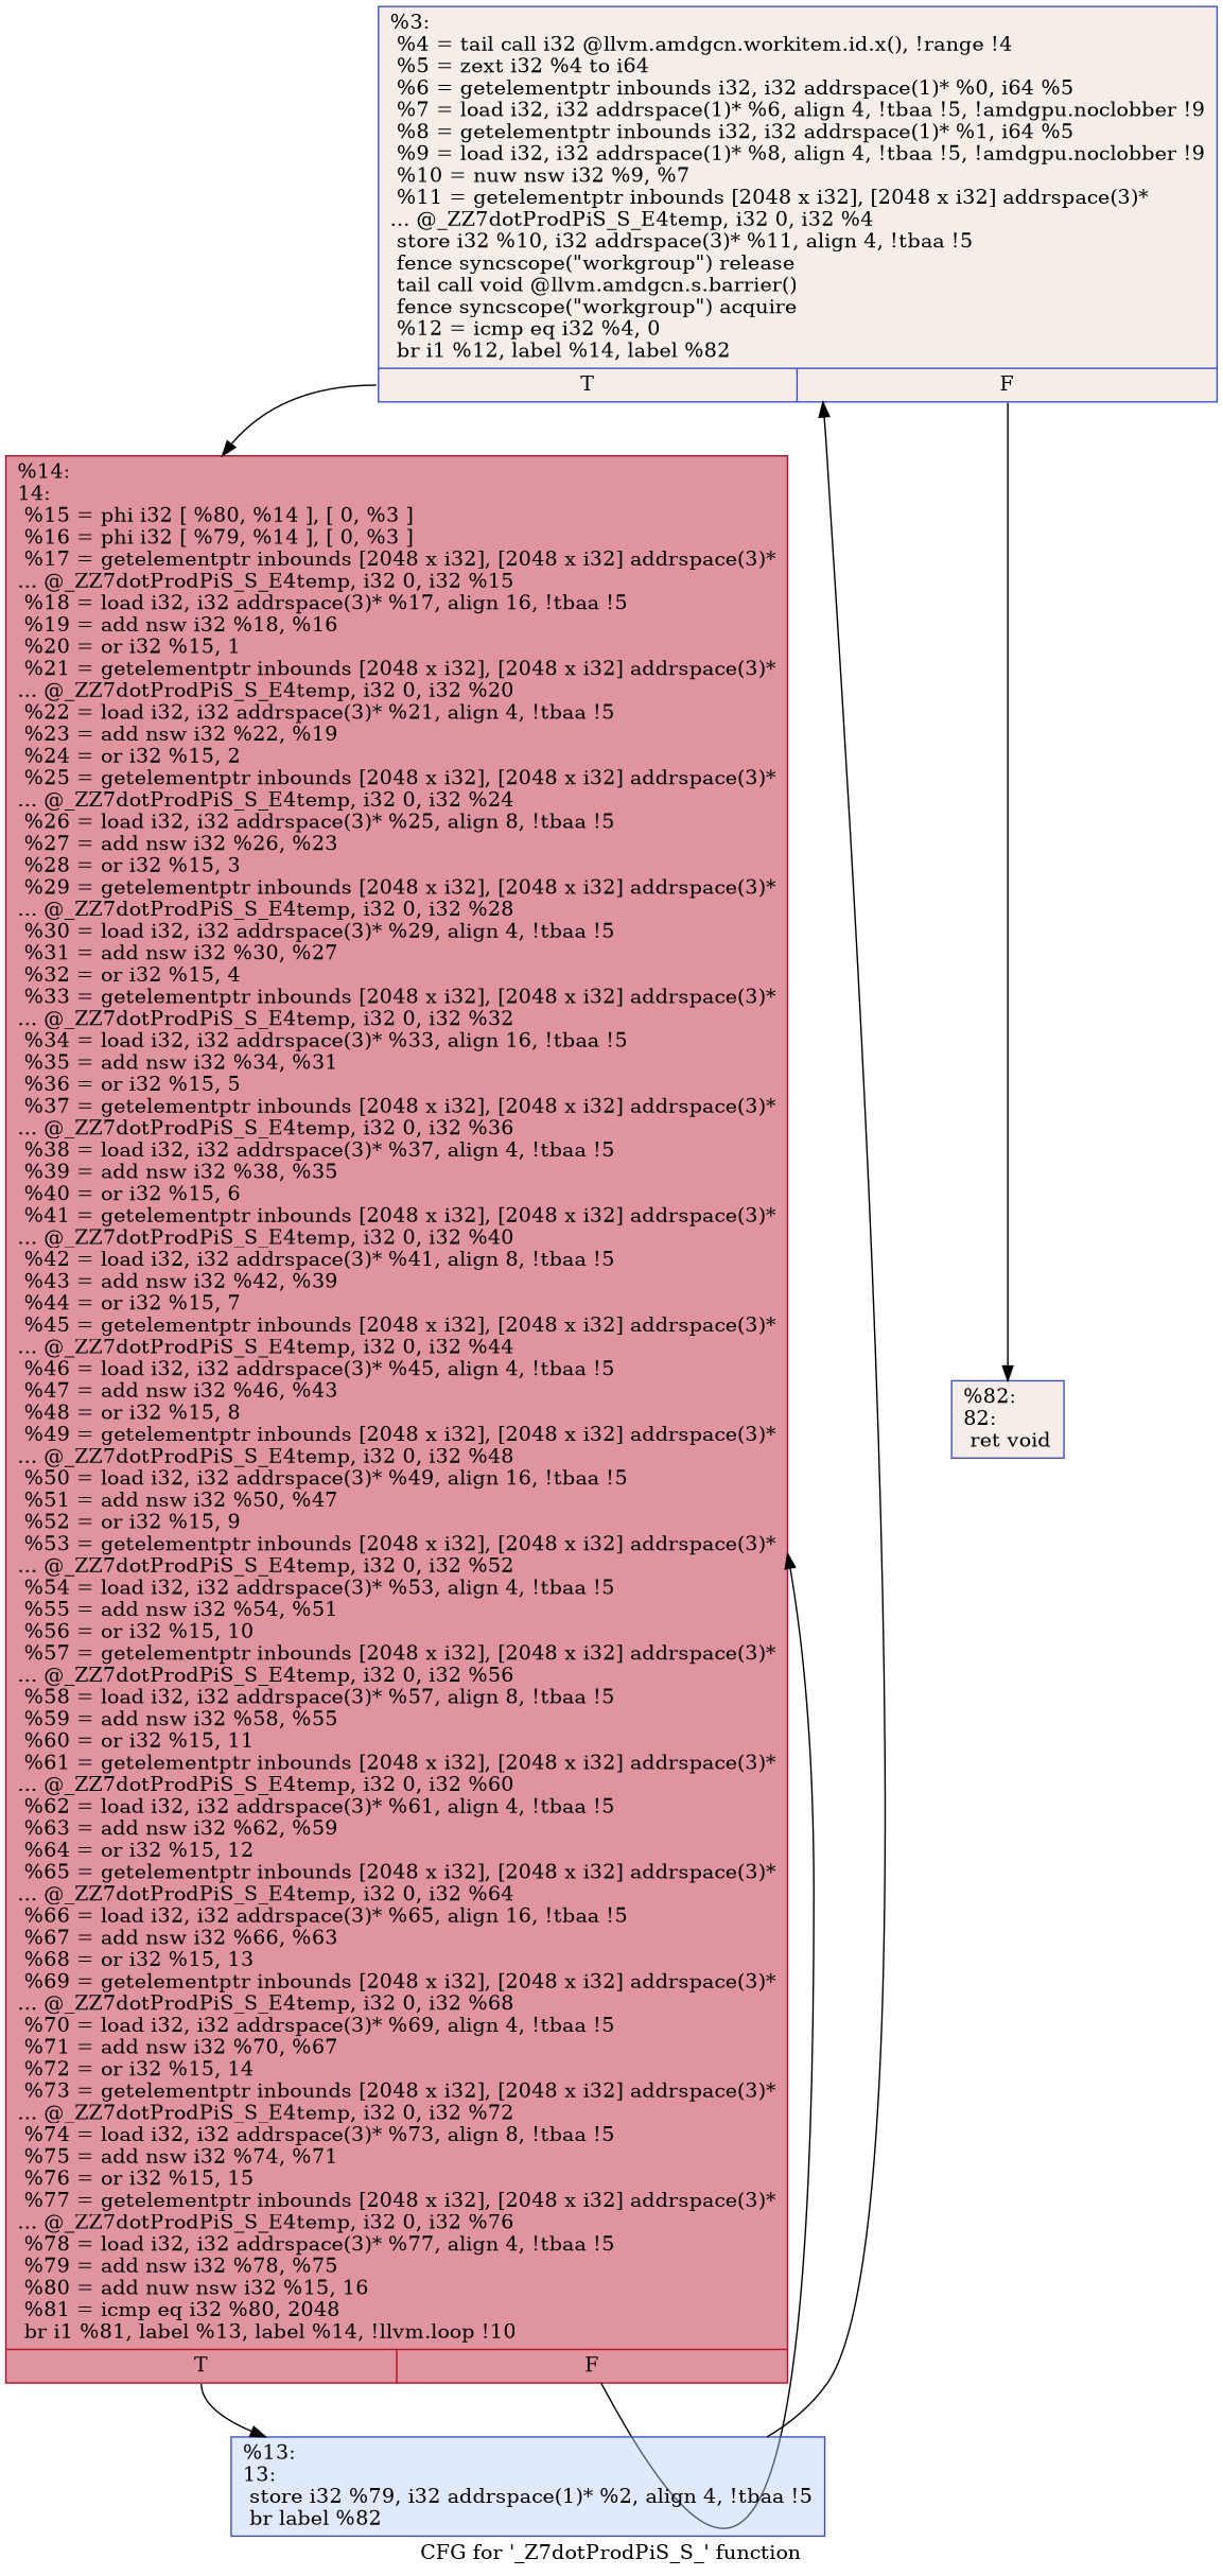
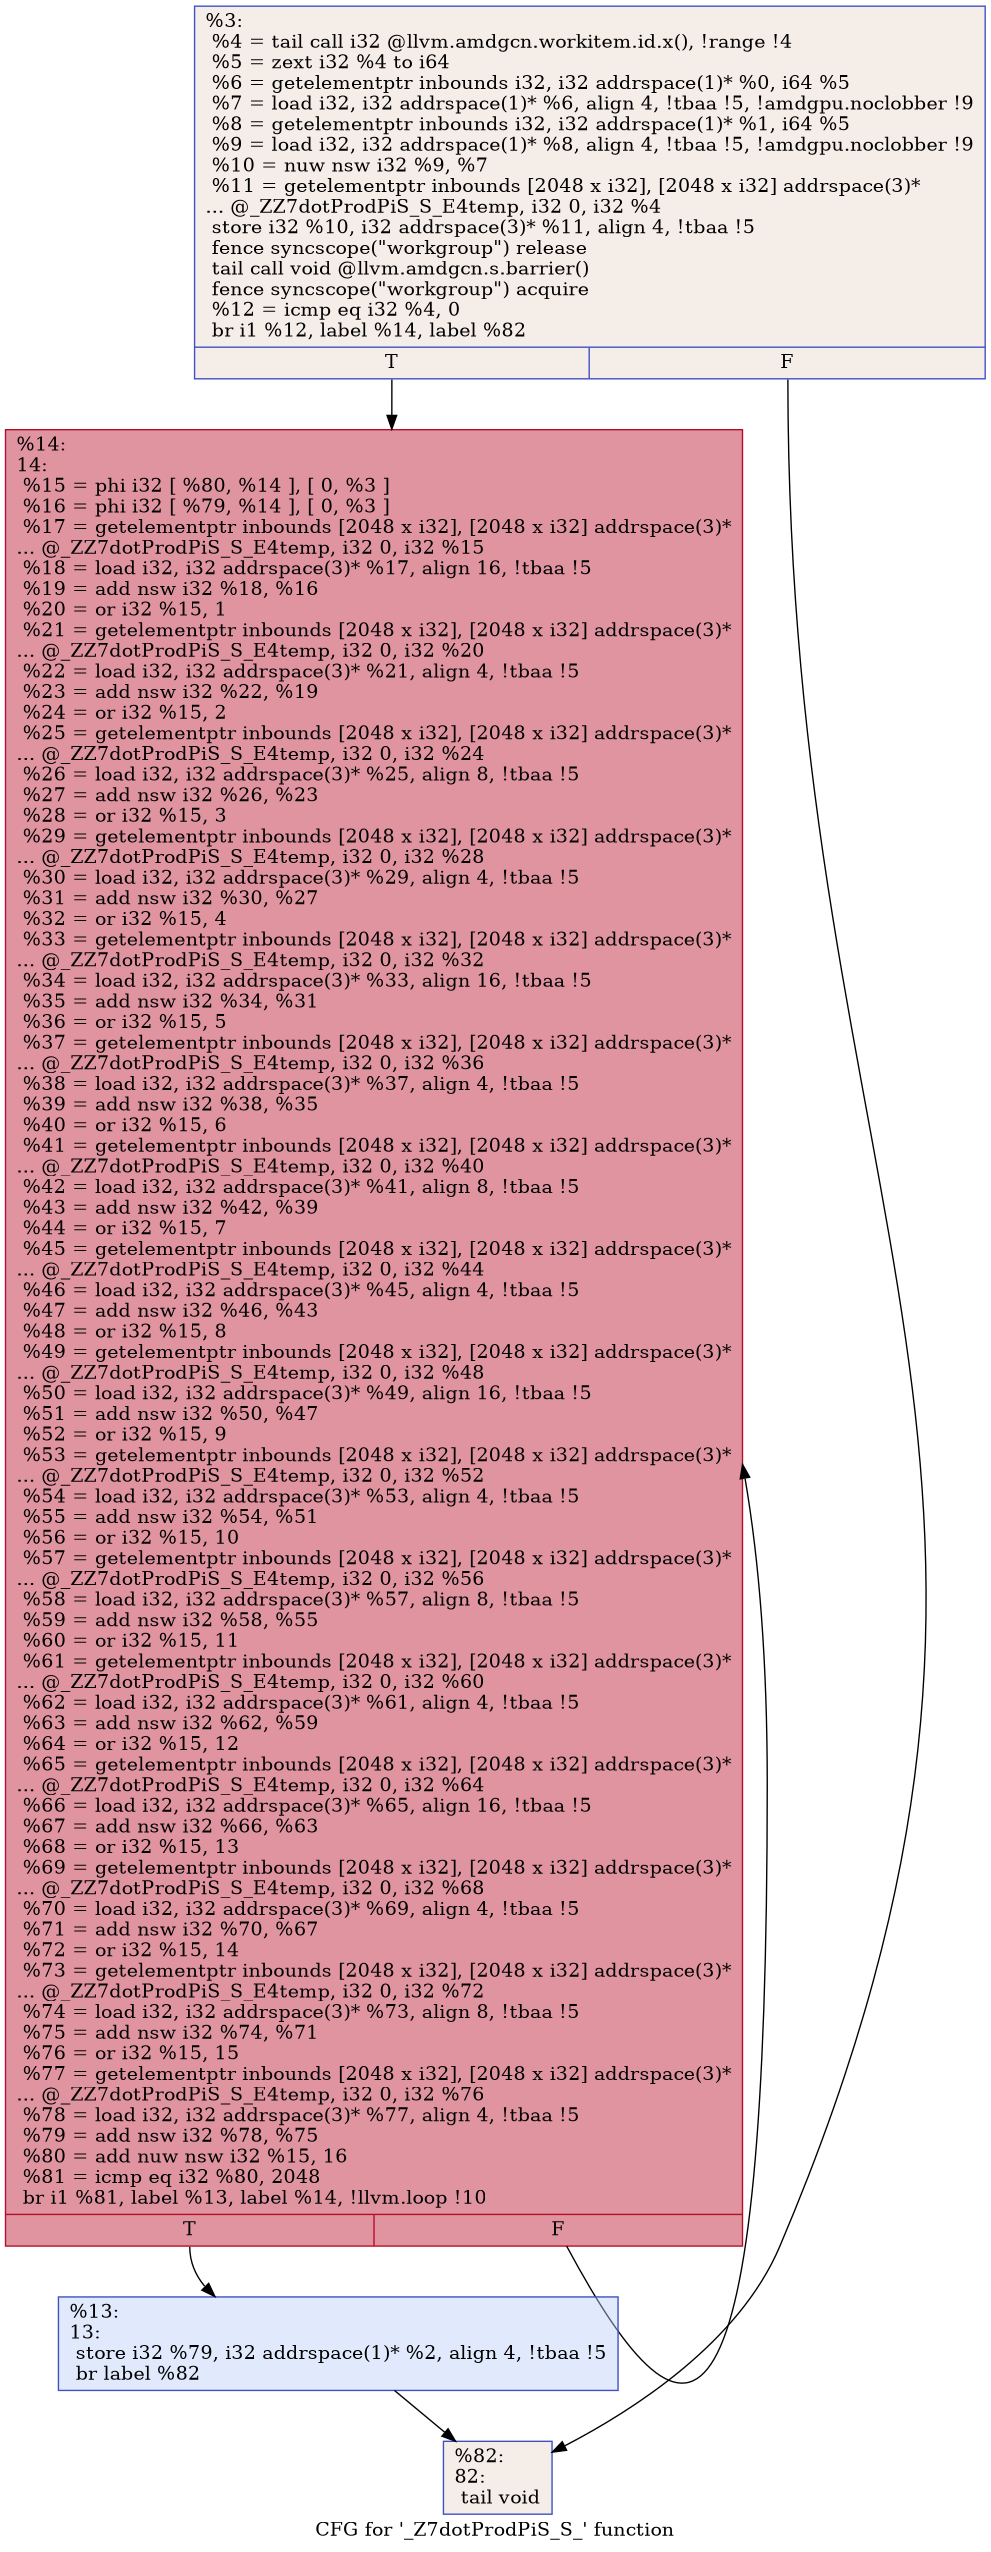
  digraph {
    label="CFG for '_Z7dotProdPiS_S_' function"
    node [color="#3d50c3ff" fillcolor="#e8d6cc70" shape=record style=filled]
    edge [tailport=s0]
    n1 [label="{%3:\l  %4 = tail call i32 @llvm.amdgcn.workitem.id.x(), !range !4\l  %5 = zext i32 %4 to i64\l  %6 = getelementptr inbounds i32, i32 addrspace(1)* %0, i64 %5\l  %7 = load i32, i32 addrspace(1)* %6, align 4, !tbaa !5, !amdgpu.noclobber !9\l  %8 = getelementptr inbounds i32, i32 addrspace(1)* %1, i64 %5\l  %9 = load i32, i32 addrspace(1)* %8, align 4, !tbaa !5, !amdgpu.noclobber !9\l  %10 = nuw nsw i32 %9, %7\l  %11 = getelementptr inbounds [2048 x i32], [2048 x i32] addrspace(3)*\l... @_ZZ7dotProdPiS_S_E4temp, i32 0, i32 %4\l  store i32 %10, i32 addrspace(3)* %11, align 4, !tbaa !5\l  fence syncscope(\"workgroup\") release\l  tail call void @llvm.amdgcn.s.barrier()\l  fence syncscope(\"workgroup\") acquire\l  %12 = icmp eq i32 %4, 0\l  br i1 %12, label %14, label %82\l|{<s0>T|<s1>F}}"]
    n2 [color="#b70d28ff" fillcolor="#b70d2870" label="{%14:\l14:                                               \l  %15 = phi i32 [ %80, %14 ], [ 0, %3 ]\l  %16 = phi i32 [ %79, %14 ], [ 0, %3 ]\l  %17 = getelementptr inbounds [2048 x i32], [2048 x i32] addrspace(3)*\l... @_ZZ7dotProdPiS_S_E4temp, i32 0, i32 %15\l  %18 = load i32, i32 addrspace(3)* %17, align 16, !tbaa !5\l  %19 = add nsw i32 %18, %16\l  %20 = or i32 %15, 1\l  %21 = getelementptr inbounds [2048 x i32], [2048 x i32] addrspace(3)*\l... @_ZZ7dotProdPiS_S_E4temp, i32 0, i32 %20\l  %22 = load i32, i32 addrspace(3)* %21, align 4, !tbaa !5\l  %23 = add nsw i32 %22, %19\l  %24 = or i32 %15, 2\l  %25 = getelementptr inbounds [2048 x i32], [2048 x i32] addrspace(3)*\l... @_ZZ7dotProdPiS_S_E4temp, i32 0, i32 %24\l  %26 = load i32, i32 addrspace(3)* %25, align 8, !tbaa !5\l  %27 = add nsw i32 %26, %23\l  %28 = or i32 %15, 3\l  %29 = getelementptr inbounds [2048 x i32], [2048 x i32] addrspace(3)*\l... @_ZZ7dotProdPiS_S_E4temp, i32 0, i32 %28\l  %30 = load i32, i32 addrspace(3)* %29, align 4, !tbaa !5\l  %31 = add nsw i32 %30, %27\l  %32 = or i32 %15, 4\l  %33 = getelementptr inbounds [2048 x i32], [2048 x i32] addrspace(3)*\l... @_ZZ7dotProdPiS_S_E4temp, i32 0, i32 %32\l  %34 = load i32, i32 addrspace(3)* %33, align 16, !tbaa !5\l  %35 = add nsw i32 %34, %31\l  %36 = or i32 %15, 5\l  %37 = getelementptr inbounds [2048 x i32], [2048 x i32] addrspace(3)*\l... @_ZZ7dotProdPiS_S_E4temp, i32 0, i32 %36\l  %38 = load i32, i32 addrspace(3)* %37, align 4, !tbaa !5\l  %39 = add nsw i32 %38, %35\l  %40 = or i32 %15, 6\l  %41 = getelementptr inbounds [2048 x i32], [2048 x i32] addrspace(3)*\l... @_ZZ7dotProdPiS_S_E4temp, i32 0, i32 %40\l  %42 = load i32, i32 addrspace(3)* %41, align 8, !tbaa !5\l  %43 = add nsw i32 %42, %39\l  %44 = or i32 %15, 7\l  %45 = getelementptr inbounds [2048 x i32], [2048 x i32] addrspace(3)*\l... @_ZZ7dotProdPiS_S_E4temp, i32 0, i32 %44\l  %46 = load i32, i32 addrspace(3)* %45, align 4, !tbaa !5\l  %47 = add nsw i32 %46, %43\l  %48 = or i32 %15, 8\l  %49 = getelementptr inbounds [2048 x i32], [2048 x i32] addrspace(3)*\l... @_ZZ7dotProdPiS_S_E4temp, i32 0, i32 %48\l  %50 = load i32, i32 addrspace(3)* %49, align 16, !tbaa !5\l  %51 = add nsw i32 %50, %47\l  %52 = or i32 %15, 9\l  %53 = getelementptr inbounds [2048 x i32], [2048 x i32] addrspace(3)*\l... @_ZZ7dotProdPiS_S_E4temp, i32 0, i32 %52\l  %54 = load i32, i32 addrspace(3)* %53, align 4, !tbaa !5\l  %55 = add nsw i32 %54, %51\l  %56 = or i32 %15, 10\l  %57 = getelementptr inbounds [2048 x i32], [2048 x i32] addrspace(3)*\l... @_ZZ7dotProdPiS_S_E4temp, i32 0, i32 %56\l  %58 = load i32, i32 addrspace(3)* %57, align 8, !tbaa !5\l  %59 = add nsw i32 %58, %55\l  %60 = or i32 %15, 11\l  %61 = getelementptr inbounds [2048 x i32], [2048 x i32] addrspace(3)*\l... @_ZZ7dotProdPiS_S_E4temp, i32 0, i32 %60\l  %62 = load i32, i32 addrspace(3)* %61, align 4, !tbaa !5\l  %63 = add nsw i32 %62, %59\l  %64 = or i32 %15, 12\l  %65 = getelementptr inbounds [2048 x i32], [2048 x i32] addrspace(3)*\l... @_ZZ7dotProdPiS_S_E4temp, i32 0, i32 %64\l  %66 = load i32, i32 addrspace(3)* %65, align 16, !tbaa !5\l  %67 = add nsw i32 %66, %63\l  %68 = or i32 %15, 13\l  %69 = getelementptr inbounds [2048 x i32], [2048 x i32] addrspace(3)*\l... @_ZZ7dotProdPiS_S_E4temp, i32 0, i32 %68\l  %70 = load i32, i32 addrspace(3)* %69, align 4, !tbaa !5\l  %71 = add nsw i32 %70, %67\l  %72 = or i32 %15, 14\l  %73 = getelementptr inbounds [2048 x i32], [2048 x i32] addrspace(3)*\l... @_ZZ7dotProdPiS_S_E4temp, i32 0, i32 %72\l  %74 = load i32, i32 addrspace(3)* %73, align 8, !tbaa !5\l  %75 = add nsw i32 %74, %71\l  %76 = or i32 %15, 15\l  %77 = getelementptr inbounds [2048 x i32], [2048 x i32] addrspace(3)*\l... @_ZZ7dotProdPiS_S_E4temp, i32 0, i32 %76\l  %78 = load i32, i32 addrspace(3)* %77, align 4, !tbaa !5\l  %79 = add nsw i32 %78, %75\l  %80 = add nuw nsw i32 %15, 16\l  %81 = icmp eq i32 %80, 2048\l  br i1 %81, label %13, label %14, !llvm.loop !10\l|{<s0>T|<s1>F}}"]
-   n3 [label="{%82:\l82:                                               \l  ret void\l}"]
+   n3 [label="{%82:\l82:                                               \l  tail void\l}"]
    n4 [fillcolor="#b9d0f970" label="{%13:\l13:                                               \l  store i32 %79, i32 addrspace(1)* %2, align 4, !tbaa !5\l  br label %82\l}"]
    n1 -> n2
    n1 -> n3 [tailport=s1]
    n2 -> n2 [tailport=s1]
    n2 -> n4
-   n4 -> n1
+   n4 -> n3
  }
